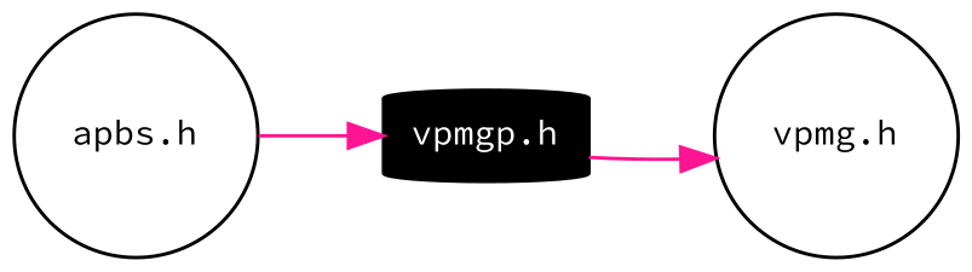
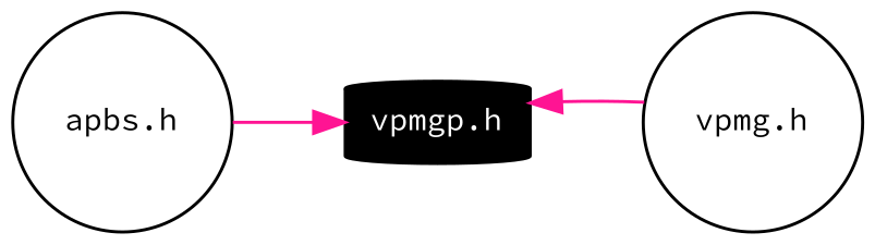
  digraph {
    fontname="Source Code Pro"
    rankdir=LR
    node [color=black fontname="Source Code Pro" fontsize=10 shape=circle]
    edge [color=deeppink fontname="Source Code Pro" fontsize=10 style=solid]
    n1 [fontcolor=white height=0.2 label="vpmgp.h" shape=cylinder style=filled width=0.4]
    n2 [height=0.2 label="vpmg.h" width=0.4]
    n3 [height=0.2 label="apbs.h" width=0.4]
-   n1 -> n2
+   n2 -> n1
    n3 -> n1
  }
